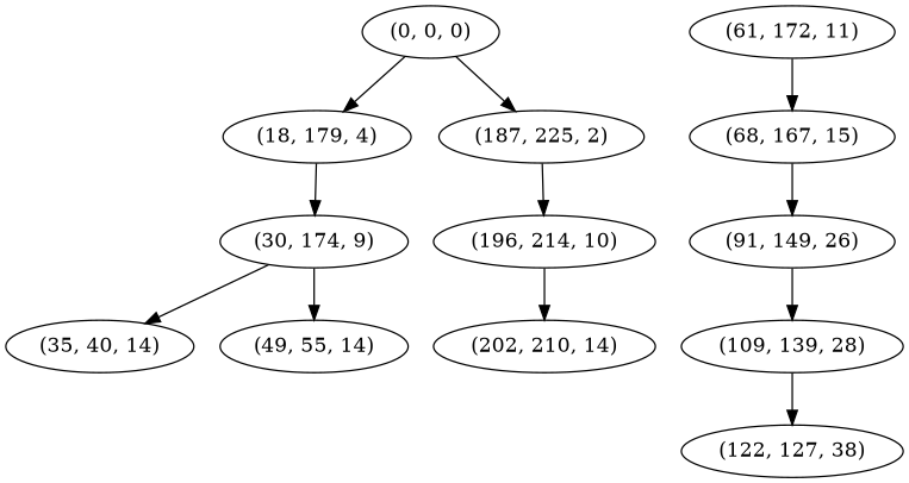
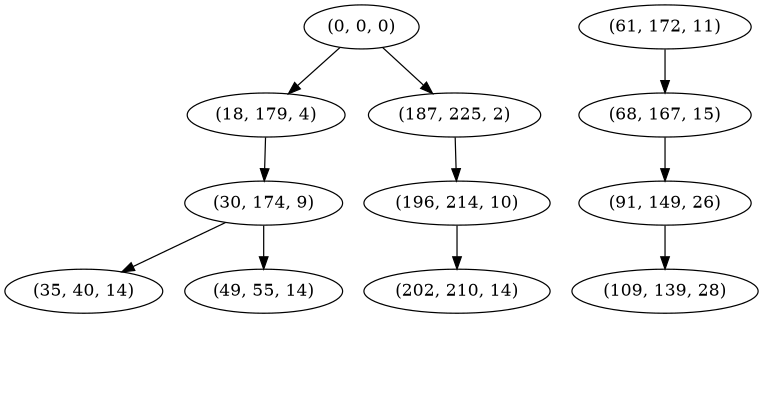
  digraph {
    "(0, 0, 0)"
    "(18, 179, 4)"
    "(187, 225, 2)"
    "(30, 174, 9)"
    "(196, 214, 10)"
    "(35, 40, 14)"
    "(49, 55, 14)"
    "(61, 172, 11)"
    "(68, 167, 15)"
    "(91, 149, 26)"
    "(109, 139, 28)"
-   "(122, 127, 38)"
    "(202, 210, 14)"
    "(0, 0, 0)" -> "(18, 179, 4)"
    "(0, 0, 0)" -> "(187, 225, 2)"
    "(18, 179, 4)" -> "(30, 174, 9)"
    "(187, 225, 2)" -> "(196, 214, 10)"
    "(30, 174, 9)" -> "(35, 40, 14)"
    "(30, 174, 9)" -> "(49, 55, 14)"
    "(196, 214, 10)" -> "(202, 210, 14)"
    "(61, 172, 11)" -> "(68, 167, 15)"
    "(68, 167, 15)" -> "(91, 149, 26)"
    "(91, 149, 26)" -> "(109, 139, 28)"
-   "(109, 139, 28)" -> "(122, 127, 38)"
  }
